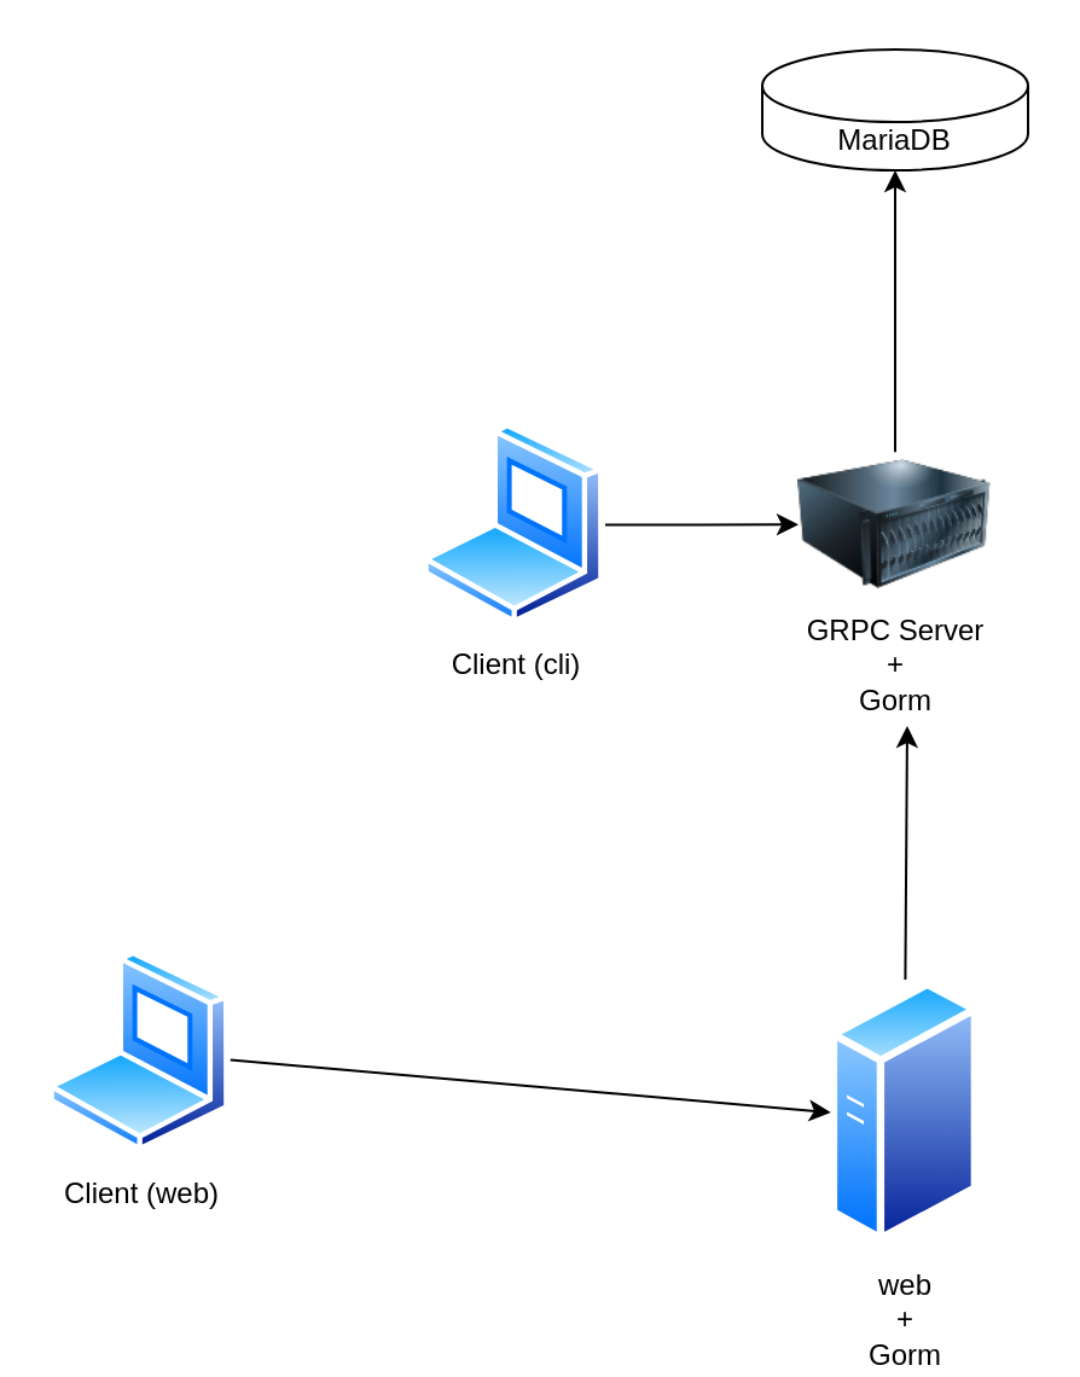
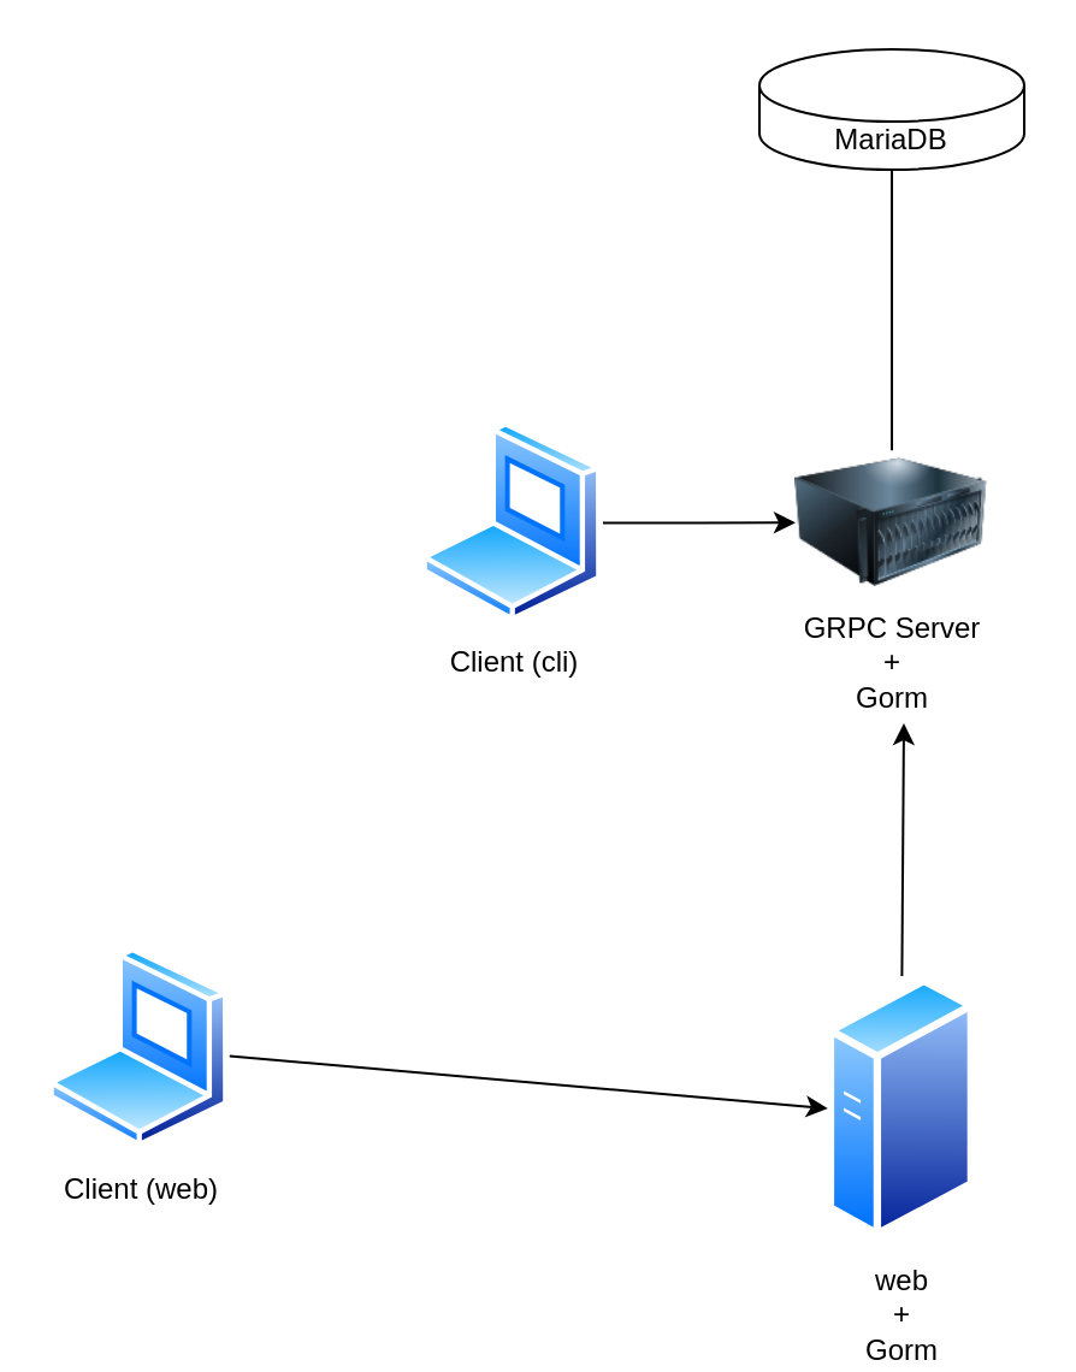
  <mxCell id="0" />
  <mxCell id="1" parent="0" />
  <mxCell id="2" value="MariaDB" style="shape=cylinder3;whiteSpace=wrap;html=1;boundedLbl=1;backgroundOutline=1;size=15;" parent="1" vertex="1"><mxGeometry x="315" y="20" width="110" height="50" as="geometry" /></mxCell>
- <mxCell id="3" style="edgeStyle=orthogonalEdgeStyle;rounded=0;orthogonalLoop=1;jettySize=auto;html=1;" parent="1" source="4" target="2" edge="1"><mxGeometry relative="1" as="geometry" /></mxCell>
+ <mxCell id="3" style="edgeStyle=orthogonalEdgeStyle;rounded=0;orthogonalLoop=1;jettySize=auto;html=1;endArrow=none;" parent="1" source="4" target="2" edge="1"><mxGeometry relative="1" as="geometry" /></mxCell>
  <mxCell id="4" value="GRPC Server&lt;br&gt;+&lt;br&gt;Gorm" style="image;html=1;image=img/lib/clip_art/computers/Server_128x128.png" parent="1" vertex="1"><mxGeometry x="330" y="186.66" width="80" height="60" as="geometry" /></mxCell>
  <mxCell id="5" style="edgeStyle=orthogonalEdgeStyle;rounded=0;orthogonalLoop=1;jettySize=auto;html=1;entryX=0;entryY=0.5;entryDx=0;entryDy=0;" parent="1" source="6" target="4" edge="1"><mxGeometry relative="1" as="geometry" /></mxCell>
  <mxCell id="6" value="Client (cli)" style="image;aspect=fixed;perimeter=ellipsePerimeter;html=1;align=center;shadow=0;dashed=0;spacingTop=3;image=img/lib/active_directory/laptop_client.svg;" parent="1" vertex="1"><mxGeometry x="175" y="174.99" width="75" height="83.34" as="geometry" /></mxCell>
  <mxCell id="7" style="edgeStyle=none;html=1;exitX=0.5;exitY=0;exitDx=0;exitDy=0;" edge="1" parent="1" source="8"><mxGeometry relative="1" as="geometry"><mxPoint x="375" y="300" as="targetPoint" /></mxGeometry></mxCell>
  <mxCell id="8" value="web&lt;br&gt;+&lt;br&gt;Gorm" style="aspect=fixed;perimeter=ellipsePerimeter;html=1;align=center;shadow=0;dashed=0;spacingTop=3;image;image=img/lib/active_directory/generic_server.svg;" vertex="1" parent="1"><mxGeometry x="343.4" y="405" width="61.6" height="110" as="geometry" /></mxCell>
  <mxCell id="9" style="edgeStyle=none;html=1;entryX=0;entryY=0.5;entryDx=0;entryDy=0;" edge="1" parent="1" source="10" target="8"><mxGeometry relative="1" as="geometry" /></mxCell>
  <mxCell id="10" value="Client (web)" style="image;aspect=fixed;perimeter=ellipsePerimeter;html=1;align=center;shadow=0;dashed=0;spacingTop=3;image=img/lib/active_directory/laptop_client.svg;" vertex="1" parent="1"><mxGeometry x="20" y="393.33" width="75" height="83.34" as="geometry" /></mxCell>
